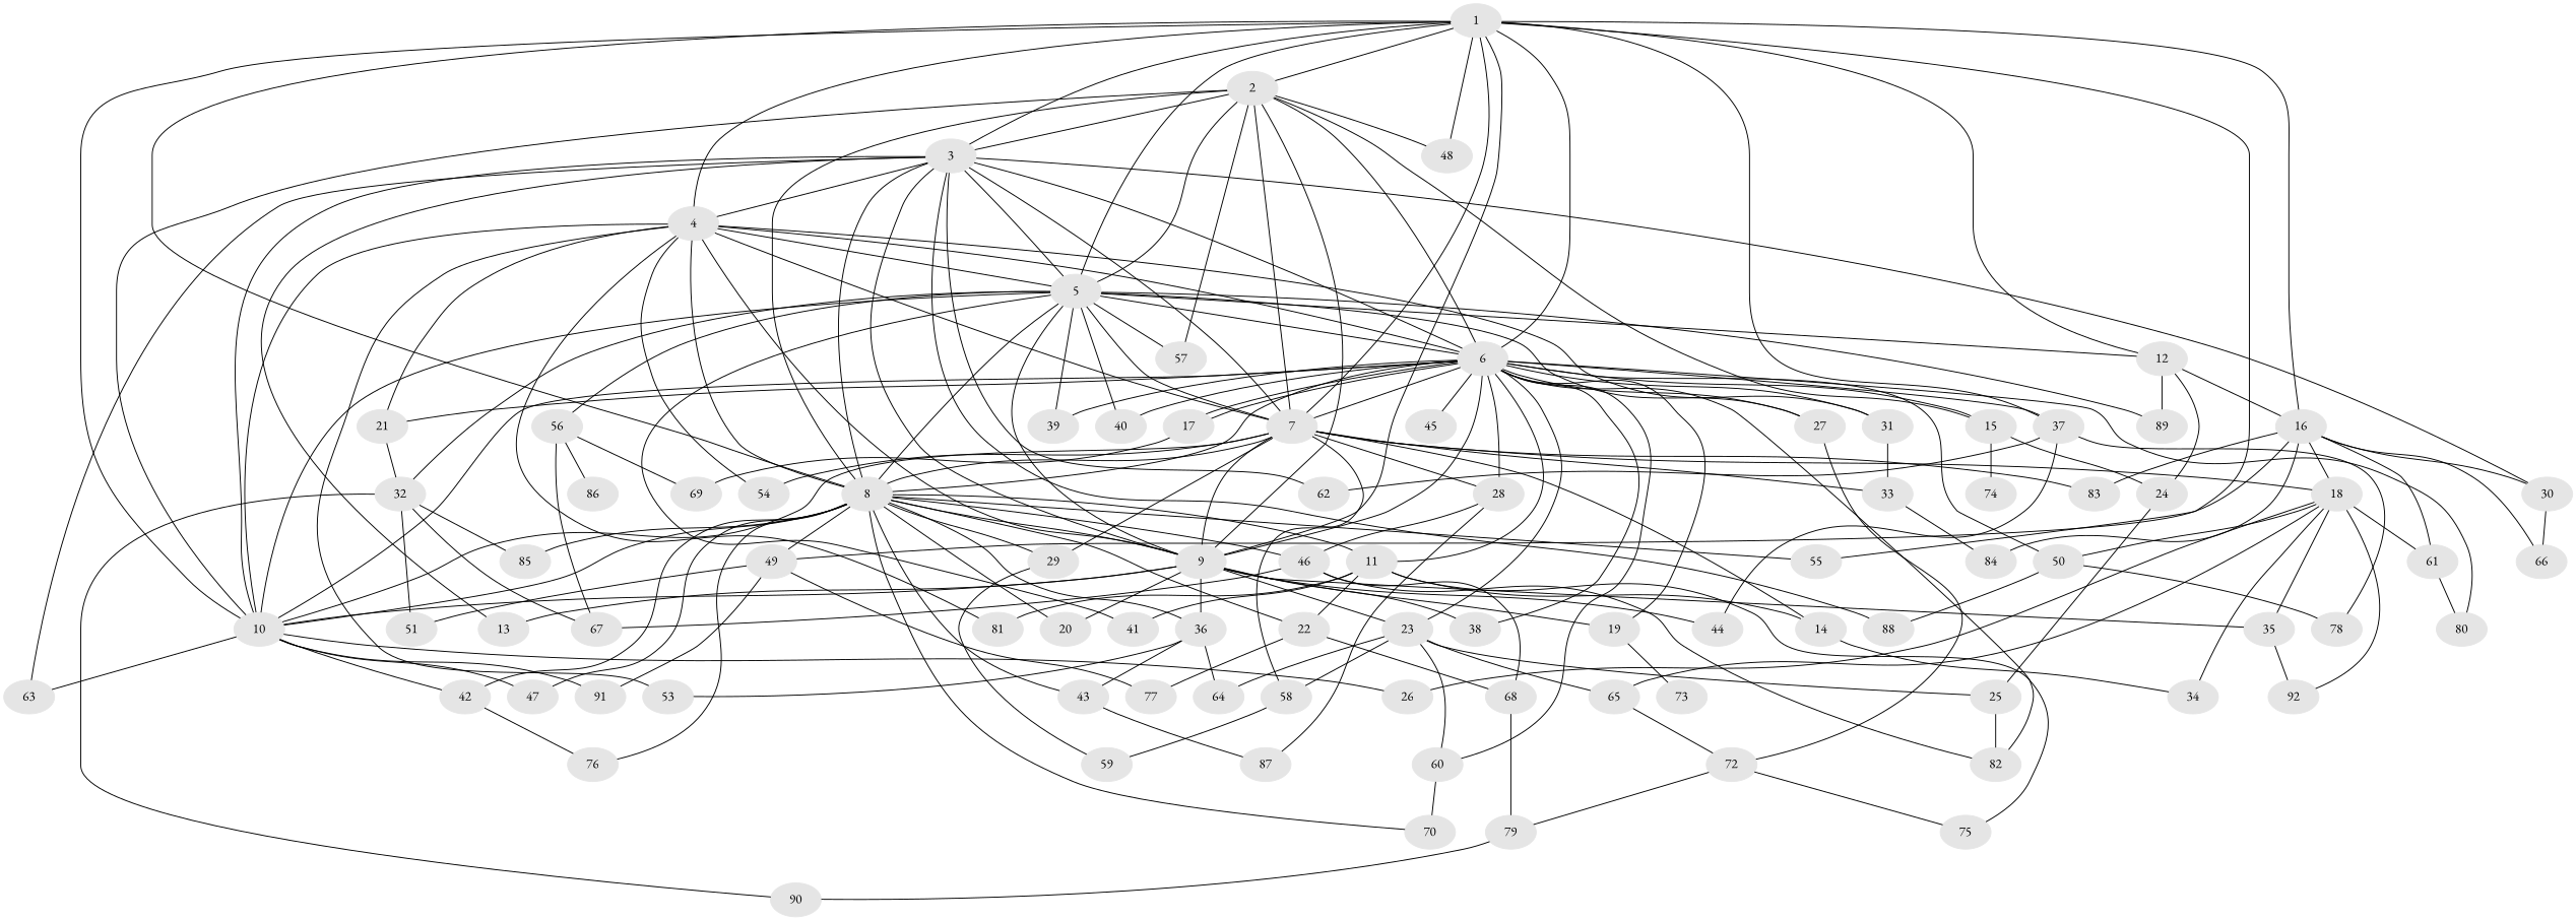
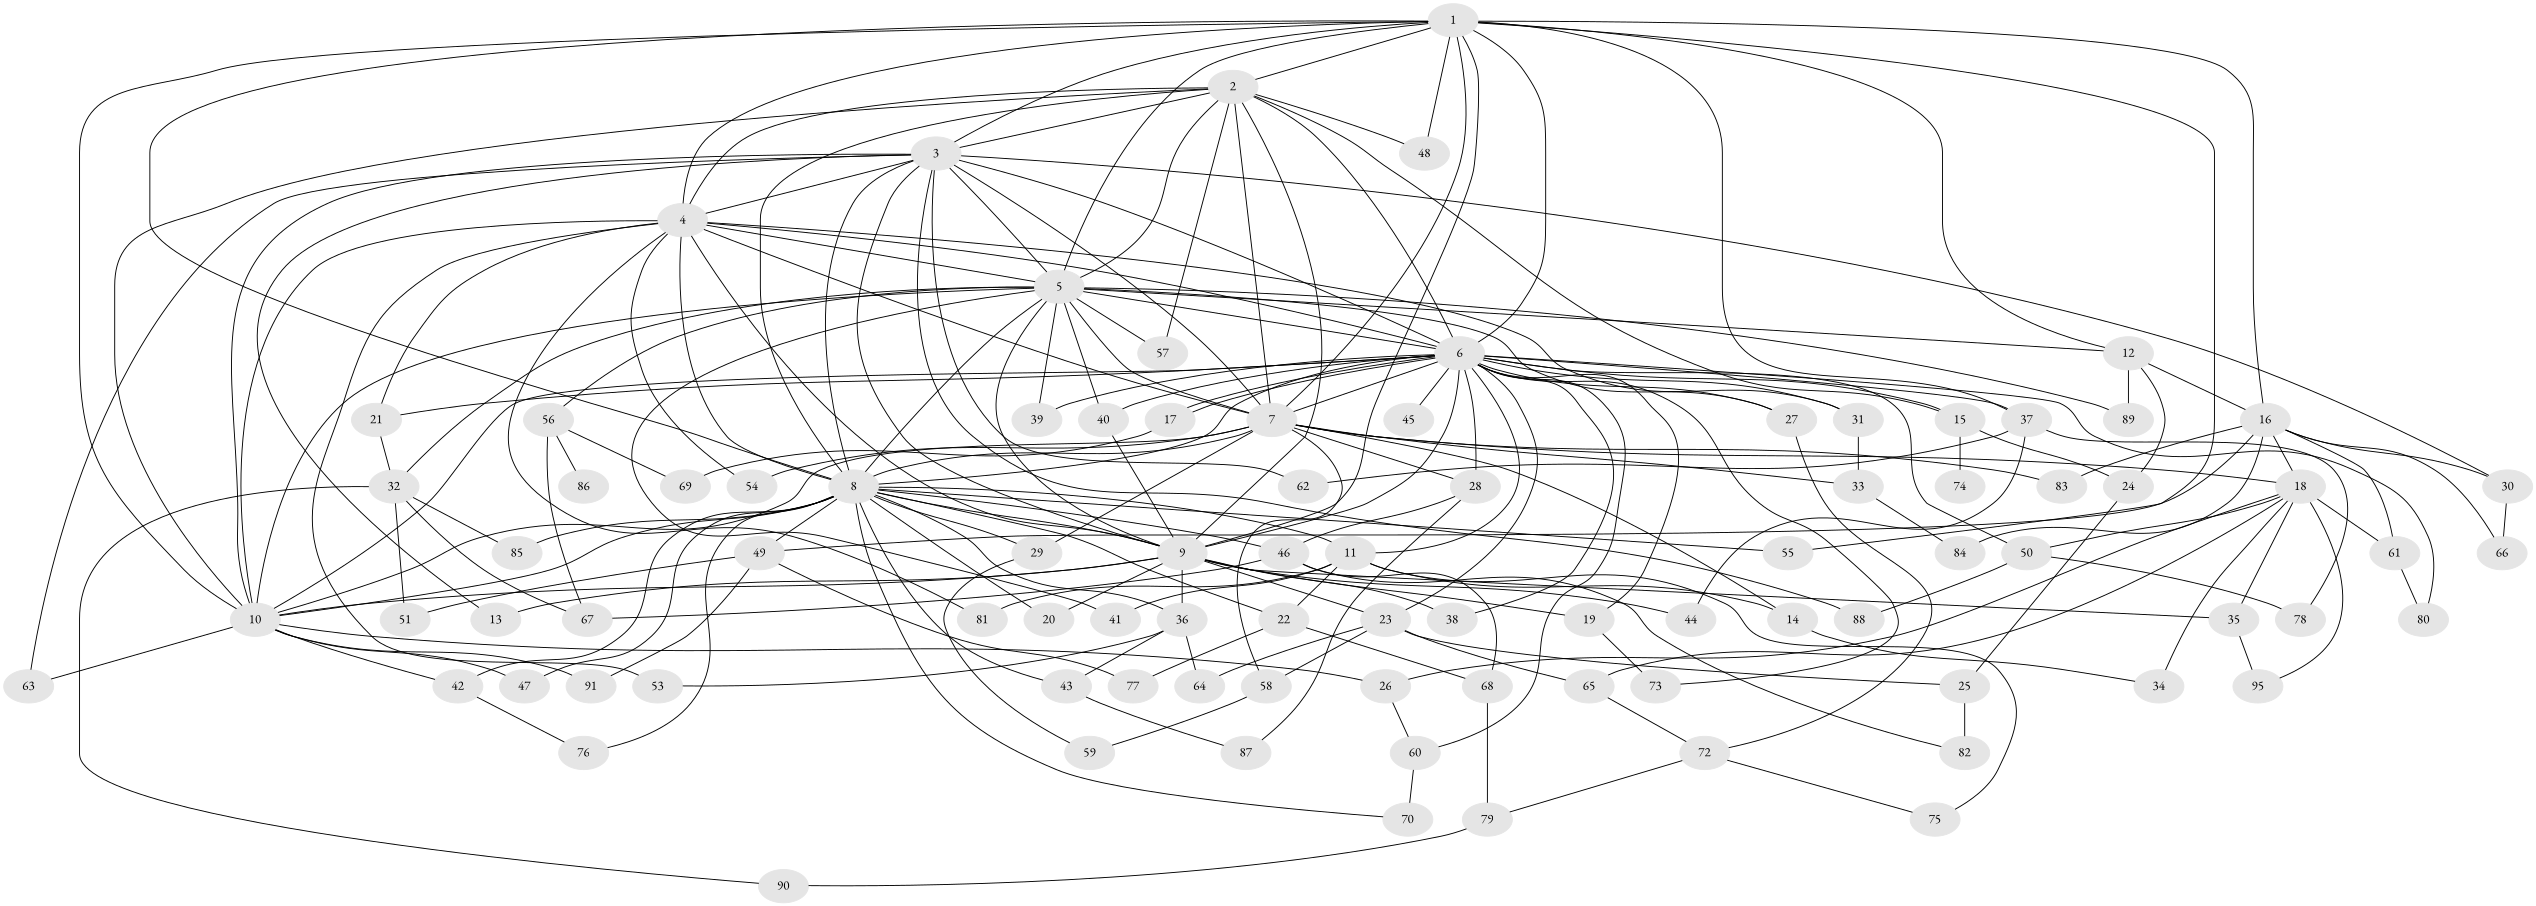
  graph {
    fontname="EB Garamond"
    node [color=gray90 fontname="EB Garamond" style=filled]
    edge [fontname="EB Garamond"]
    1
    2
    3
    4
    5
    6
    7
    8
    9
    10
    12
    16
    37
    48
    55
    15
    57
    13
    30
    62
    63
    88
    21
    31
    53
    54
    81
    27
    32
    39
    40
    41
    56
    89
    11
    17
    19
    23
    28
    38
    45
    50
    60
    73
    80
    14
    18
    29
    33
    58
    83
    20
    22
    36
    42
    43
    46
    47
    49
    70
    76
    85
    35
    44
    26
    91
    24
    61
    66
    84
    78
    74
    72
    51
    90
    67
    69
    86
    75
    65
    25
    64
    87
    34
-   92
+   92 [label=95]
    59
    68
    77
    82
    79
    1 -- 2
    1 -- 3
    1 -- 4
    1 -- 5
    1 -- 6
    1 -- 7
    1 -- 8
    1 -- 9
    1 -- 10
    1 -- 12
    1 -- 16
    1 -- 37
    1 -- 48
    1 -- 55
    2 -- 3
+   2 -- 4
    2 -- 5
    2 -- 6
    2 -- 7
    2 -- 8
    2 -- 9
    2 -- 10
    2 -- 48
    2 -- 15
    2 -- 57
    3 -- 4
    3 -- 5
    3 -- 6
    3 -- 7
    3 -- 8
    3 -- 9
    3 -- 10
    3 -- 13
    3 -- 30
    3 -- 62
    3 -- 63
    3 -- 88
    4 -- 5
    4 -- 6
    4 -- 7
    4 -- 8
    4 -- 9
    4 -- 10
    4 -- 21
    4 -- 31
    4 -- 53
    4 -- 54
    4 -- 81
    5 -- 6
    5 -- 7
    5 -- 8
    5 -- 9
    5 -- 10
    5 -- 12
    5 -- 57
    5 -- 27
    5 -- 32
    5 -- 39
    5 -- 40
    5 -- 41
    5 -- 56
    5 -- 89
    6 -- 7
    6 -- 8
    6 -- 9
    6 -- 10
    6 -- 37
    6 -- 15
    6 -- 21
    6 -- 31
    6 -- 27
    6 -- 39
    6 -- 40
    6 -- 11
    6 -- 17
    6 -- 17
    6 -- 19
    6 -- 23
    6 -- 28
    6 -- 38
    6 -- 45
    6 -- 50
    6 -- 60
-   6 -- 82
+   6 -- 73
    6 -- 80
    7 -- 8
-   7 -- 9
+   40 -- 9
    7 -- 10
    7 -- 54
    7 -- 28
    7 -- 14
    7 -- 18
    7 -- 29
    7 -- 33
    7 -- 58
    7 -- 83
    8 -- 9
    8 -- 10
    8 -- 55
    8 -- 11
    8 -- 29
    8 -- 20
    8 -- 22
    8 -- 36
    8 -- 42
    8 -- 43
    8 -- 46
    8 -- 47
    8 -- 49
    8 -- 70
    8 -- 76
    8 -- 85
    9 -- 10
    9 -- 13
    9 -- 19
    9 -- 23
    9 -- 38
    9 -- 20
    9 -- 36
    9 -- 35
    9 -- 44
    10 -- 63
    10 -- 42
    10 -- 47
    10 -- 26
    10 -- 91
    12 -- 16
    12 -- 89
    12 -- 24
    16 -- 30
    16 -- 18
    16 -- 83
    16 -- 49
    16 -- 61
    16 -- 66
    16 -- 84
    37 -- 62
    37 -- 44
    37 -- 78
    15 -- 24
    15 -- 74
    30 -- 66
    21 -- 32
    31 -- 33
    27 -- 72
    32 -- 85
    32 -- 51
    32 -- 90
    32 -- 67
    56 -- 67
    56 -- 69
    56 -- 86
    11 -- 81
    11 -- 41
    11 -- 14
    11 -- 22
    11 -- 75
    17 -- 69
    19 -- 73
-   23 -- 60
+   26 -- 60
    23 -- 58
    23 -- 65
    23 -- 25
    23 -- 64
    28 -- 46
    28 -- 87
    50 -- 88
    50 -- 78
    60 -- 70
    14 -- 34
    18 -- 50
    18 -- 35
    18 -- 26
    18 -- 61
    18 -- 65
    18 -- 34
    18 -- 92
    29 -- 59
    33 -- 84
    58 -- 59
    22 -- 68
    22 -- 77
    36 -- 53
    36 -- 43
    36 -- 64
    42 -- 76
    43 -- 87
    46 -- 67
    46 -- 68
    46 -- 82
    49 -- 91
    49 -- 51
    49 -- 77
    35 -- 92
    24 -- 25
    61 -- 80
    72 -- 75
    72 -- 79
    65 -- 72
    25 -- 82
    68 -- 79
    79 -- 90
  }
